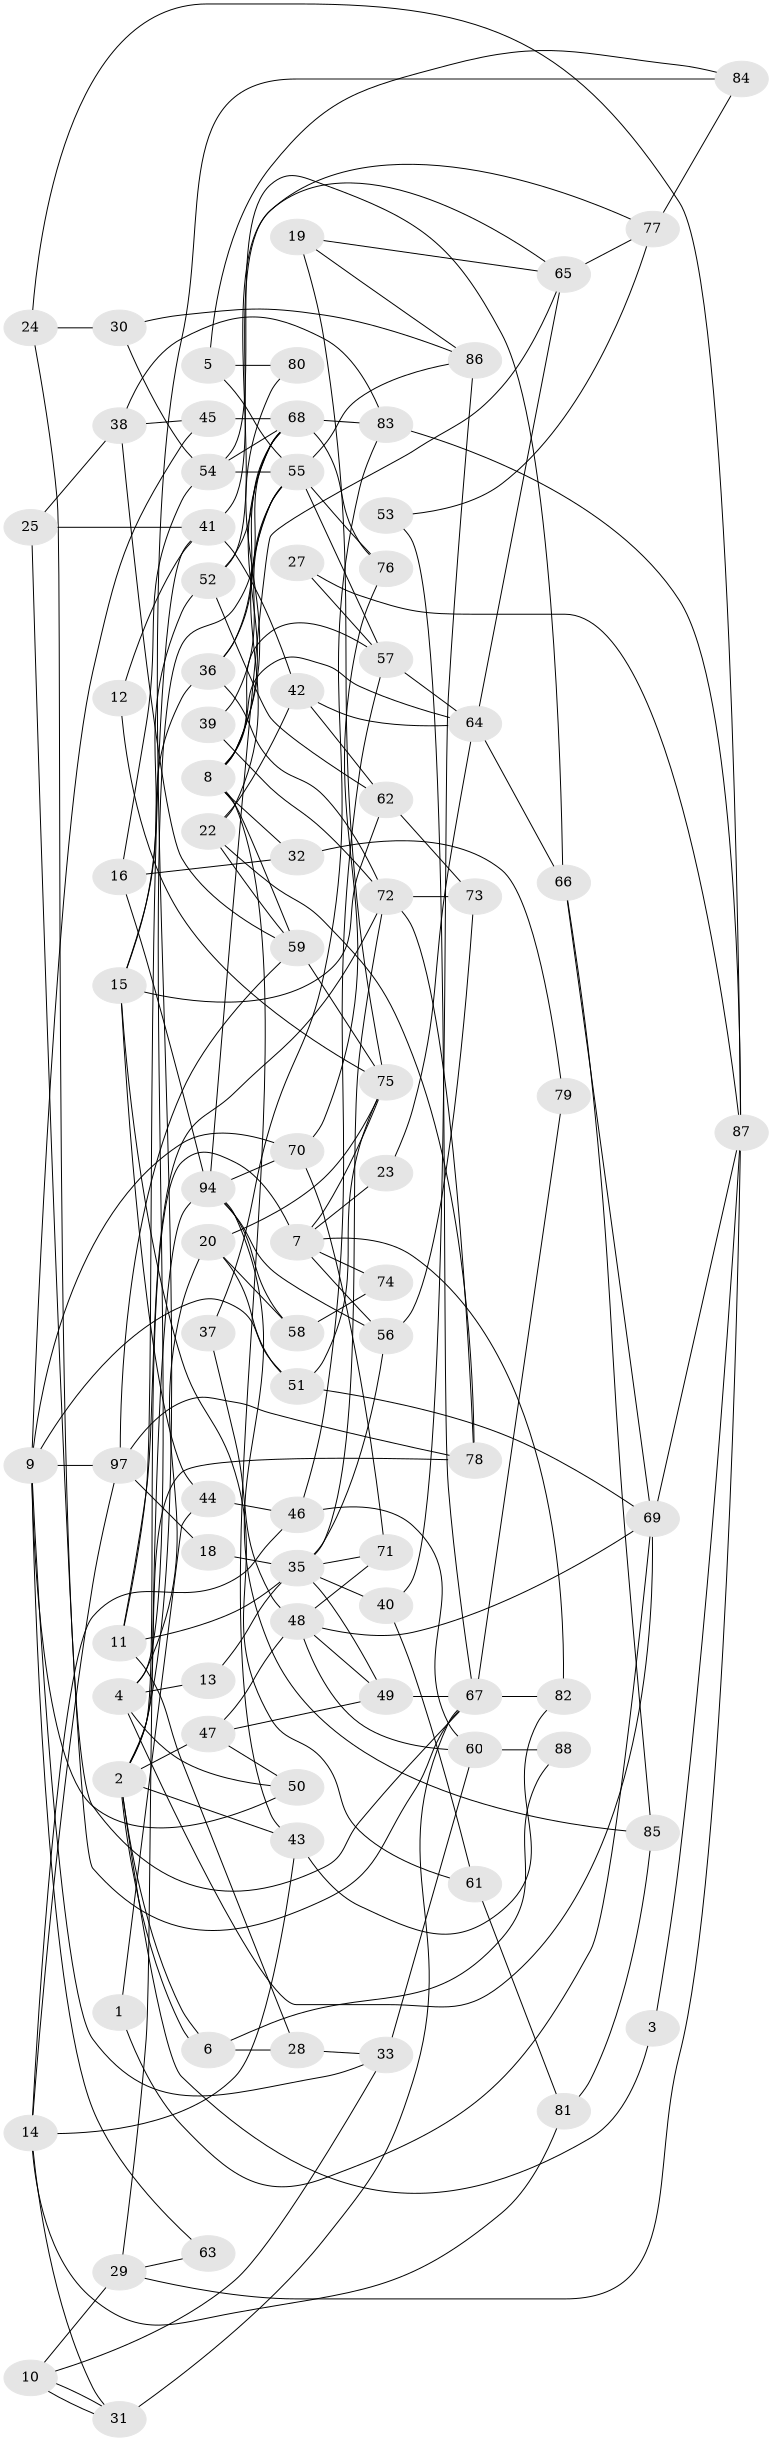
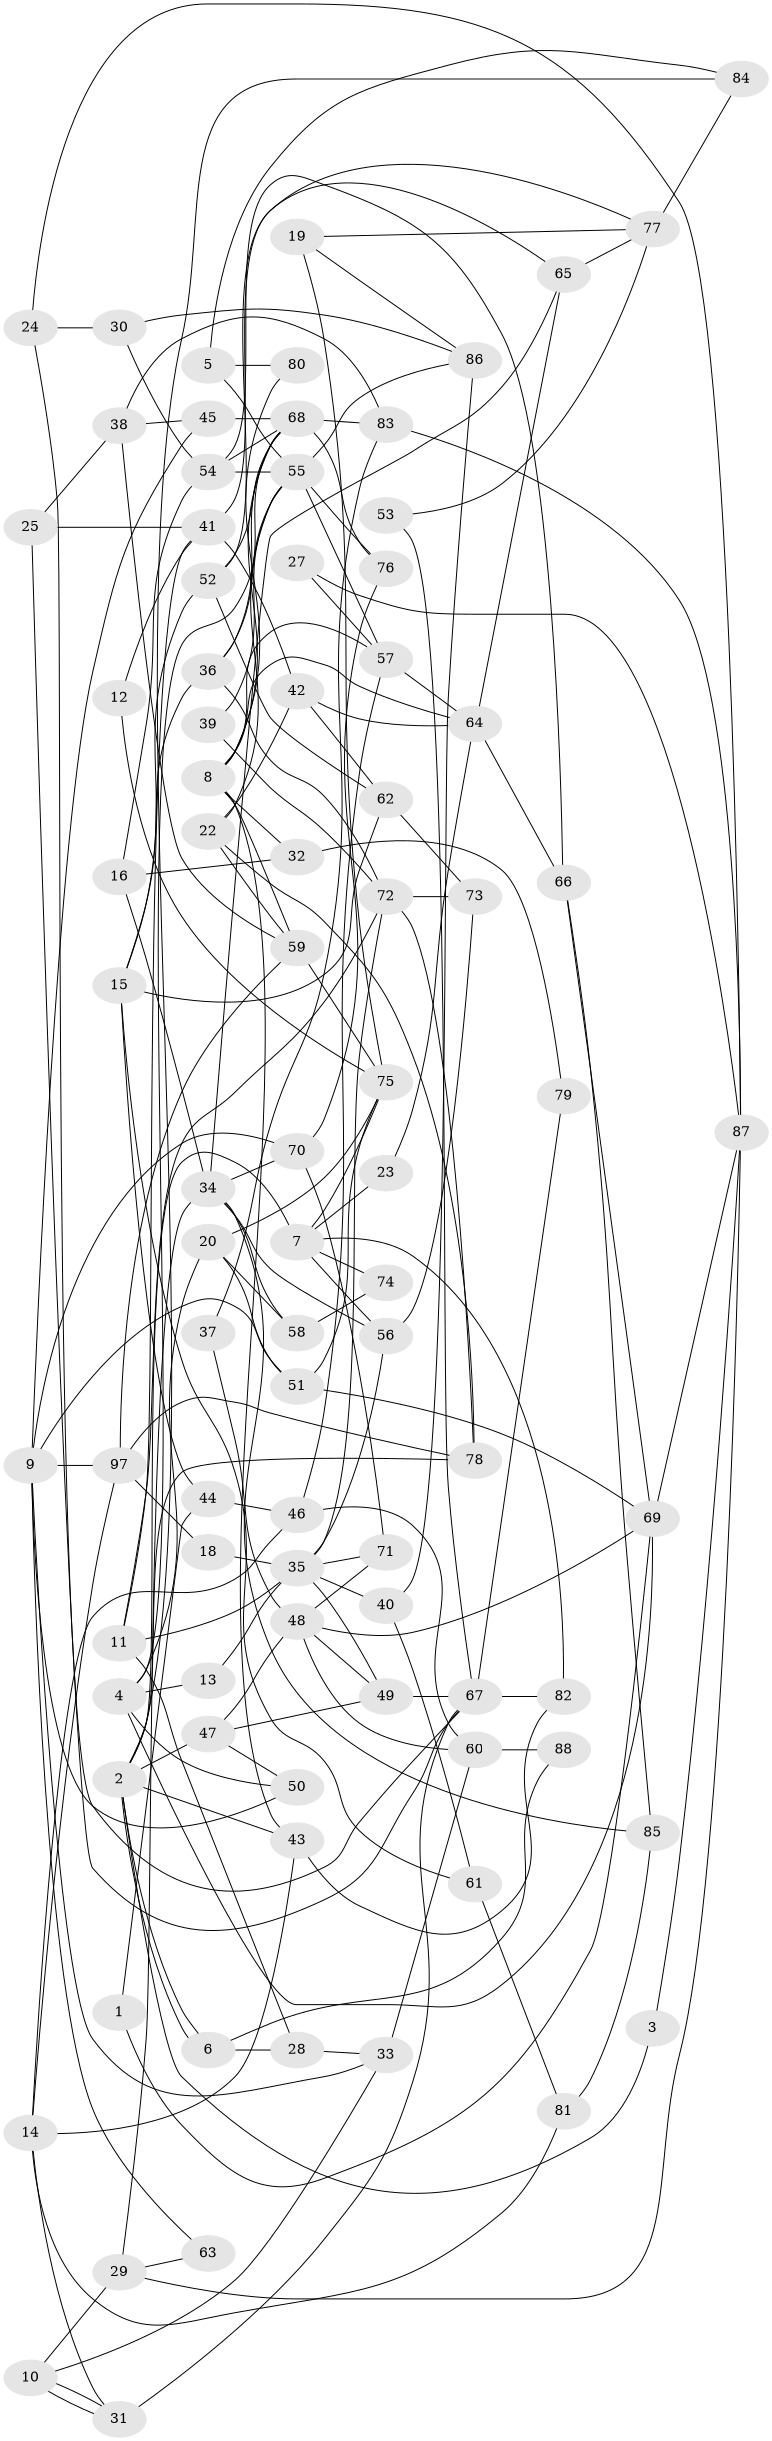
  graph {
    rankdir=LR
    node [color=gray90 style=filled]
    1
    44
    69
    46
    87
    2
    3
    6
    7
    43
    47
    78
    84
    28
    88
    23
    56
    74
    75
    82
    50
    49
    48
    4
    13
    20
    68
    35
    51
    58
    83
    76
    5
    55
    80
    57
    86
    33
    64
    73
    8
    32
    59
    79
    65
    66
    9
    n48 [label=97]
    45
    63
    70
    18
    60
    71
    10
    29
    31
-   34 [label=94]
+   34
    67
    11
    41
    72
    40
    42
    12
    14
    81
    85
    15
    36
    52
    61
    62
    77
    16
    54
    19
    22
    24
    30
    25
    38
    27
    37
    39
    53
    1 -- 44
    1 -- 69
    44 -- 46
    69 -- 87
    46 -- 57
    46 -- 60
    2 -- 3
    2 -- 6
    2 -- 6
    2 -- 7
    2 -- 43
    2 -- 47
    2 -- 78
    2 -- 84
    3 -- 87
    6 -- 28
    6 -- 88
    7 -- 23
    7 -- 56
    7 -- 74
    7 -- 75
    7 -- 82
    43 -- 82
    47 -- 50
    47 -- 49
    47 -- 48
    28 -- 33
    23 -- 64
    56 -- 73
    49 -- 67
    48 -- 69
    48 -- 49
    48 -- 60
    48 -- 71
    4 -- 69
    4 -- 50
    4 -- 13
    4 -- 20
    4 -- 68
    13 -- 35
    20 -- 75
    20 -- 51
    20 -- 58
    68 -- 83
    68 -- 76
    35 -- 56
    35 -- 49
    35 -- 71
    35 -- 72
    35 -- 40
    51 -- 69
    51 -- 75
    58 -- 74
    83 -- 87
    5 -- 84
    5 -- 55
    5 -- 80
    55 -- 76
    55 -- 57
    55 -- 86
    57 -- 64
    33 -- 60
    64 -- 65
    64 -- 66
    8 -- 43
    8 -- 68
    8 -- 80
    8 -- 57
    8 -- 64
    8 -- 32
    8 -- 59
    32 -- 79
    59 -- 75
    65 -- 77
    66 -- 69
    66 -- 85
    9 -- 50
    9 -- 51
    9 -- 33
    9 -- n48
    9 -- 45
    9 -- 63
    9 -- 70
    n48 -- 78
    n48 -- 59
    n48 -- 18
    45 -- 68
    70 -- 76
    70 -- 71
    18 -- 35
    60 -- 88
    10 -- 33
    10 -- 29
    10 -- 31
    10 -- 31
    29 -- 87
    29 -- 63
    29 -- 34
    31 -- 67
    34 -- 56
    34 -- 58
    34 -- 65
    34 -- 70
    34 -- 85
    67 -- 82
    67 -- 79
    11 -- 28
    11 -- 35
    11 -- 41
    11 -- 72
    41 -- 65
    41 -- 42
    72 -- 78
    72 -- 73
    40 -- 86
    40 -- 61
    42 -- 64
    42 -- 62
    12 -- 75
    12 -- 41
    14 -- 46
    14 -- 43
    14 -- n48
    14 -- 31
    14 -- 81
    81 -- 85
    15 -- 44
    15 -- 36
    15 -- 52
    15 -- 61
    15 -- 62
    36 -- 68
    36 -- 55
    36 -- 72
    52 -- 68
    52 -- 62
    52 -- 77
    61 -- 81
    62 -- 73
    77 -- 84
    16 -- 32
    16 -- 34
    16 -- 54
    54 -- 68
    54 -- 55
    54 -- 66
    19 -- 75
    19 -- 86
-   19 -- 65
+   19 -- 77
    22 -- 78
    22 -- 55
    22 -- 59
    22 -- 42
    24 -- 87
    24 -- 67
    24 -- 30
    30 -- 86
    30 -- 54
    25 -- 67
    25 -- 41
    25 -- 38
    38 -- 83
    38 -- 59
    38 -- 45
    27 -- 87
    27 -- 57
    37 -- 48
    37 -- 83
    39 -- 55
    39 -- 72
    53 -- 67
    53 -- 77
  }
